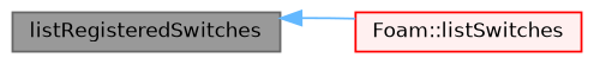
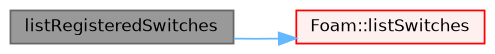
  digraph {
    rankdir=LR
    node [fontname=Helvetica fontsize=10 shape=box style=filled]
    n1 [color=gray40 fillcolor=grey60 fontcolor=black height=0.2 label=listRegisteredSwitches width=0.4]
    n2 [color=red fillcolor="#FFF0F0" height=0.2 label="Foam::listSwitches" width=0.4]
-   n2 -> n1 [color=steelblue1 fontname=Helvetica fontsize=10 labelfontname=Helvetica labelfontsize=10 style=solid]
+   n1 -> n2 [color=steelblue1 fontname=Helvetica fontsize=10 labelfontname=Helvetica labelfontsize=10 style=solid]
  }
